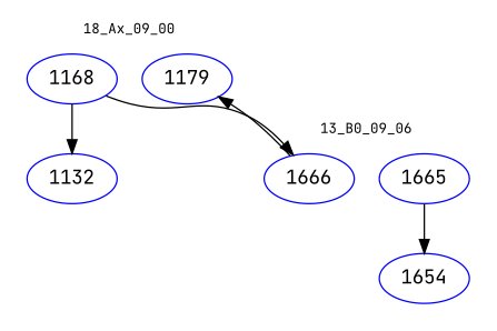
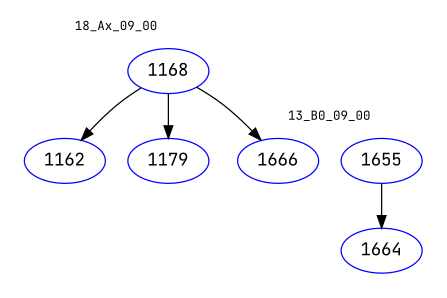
  digraph {
    fontname="JetBrains Mono"
    node [color=blue fontname="JetBrains Mono"]
    edge [color=black fontname="JetBrains Mono"]
    n1 [label=1168]
-   n2 [label=1132]
+   n2 [label=1162]
    n3 [label=1179]
-   n4 [label=1665]
-   n5 [label=1654]
+   n4 [label=1655]
+   n5 [label=1664]
    n6 [label=1666]
    subgraph cluster_1 {
      color=white
      fontsize=10
      label="18_Ax_09_00"
      n1
      n2
      n3
    }
    subgraph cluster_2 {
      color=white
      fontsize=10
-     label="13_B0_09_06"
+     label="13_B0_09_00"
      n4
      n5
      n6
    }
    n1 -> n2
-   n6 -> n3
+   n1 -> n3
    n1 -> n6
    n4 -> n5
  }
